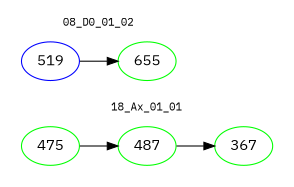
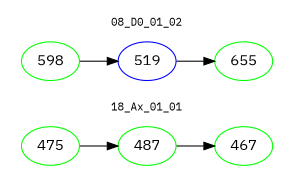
  digraph {
    fontname="IBM Plex Mono"
    rankdir=LR
    node [color=green fontname="IBM Plex Mono"]
    edge [color=black fontname="IBM Plex Mono"]
    n1 [label=475]
    n2 [label=487]
-   n3 [label=367]
+   n3 [label=467]
+   n4 [label=598]
    n5 [color=blue label=519]
    n6 [label=655]
    subgraph cluster_1 {
      color=white
      fontsize=10
      label="18_Ax_01_01"
      n1
      n2
      n3
    }
    subgraph cluster_2 {
      color=white
      fontsize=10
      label="08_D0_01_02"
+     n4
      n5
      n6
    }
    n1 -> n2
    n2 -> n3
+   n4 -> n5
    n5 -> n6
  }
